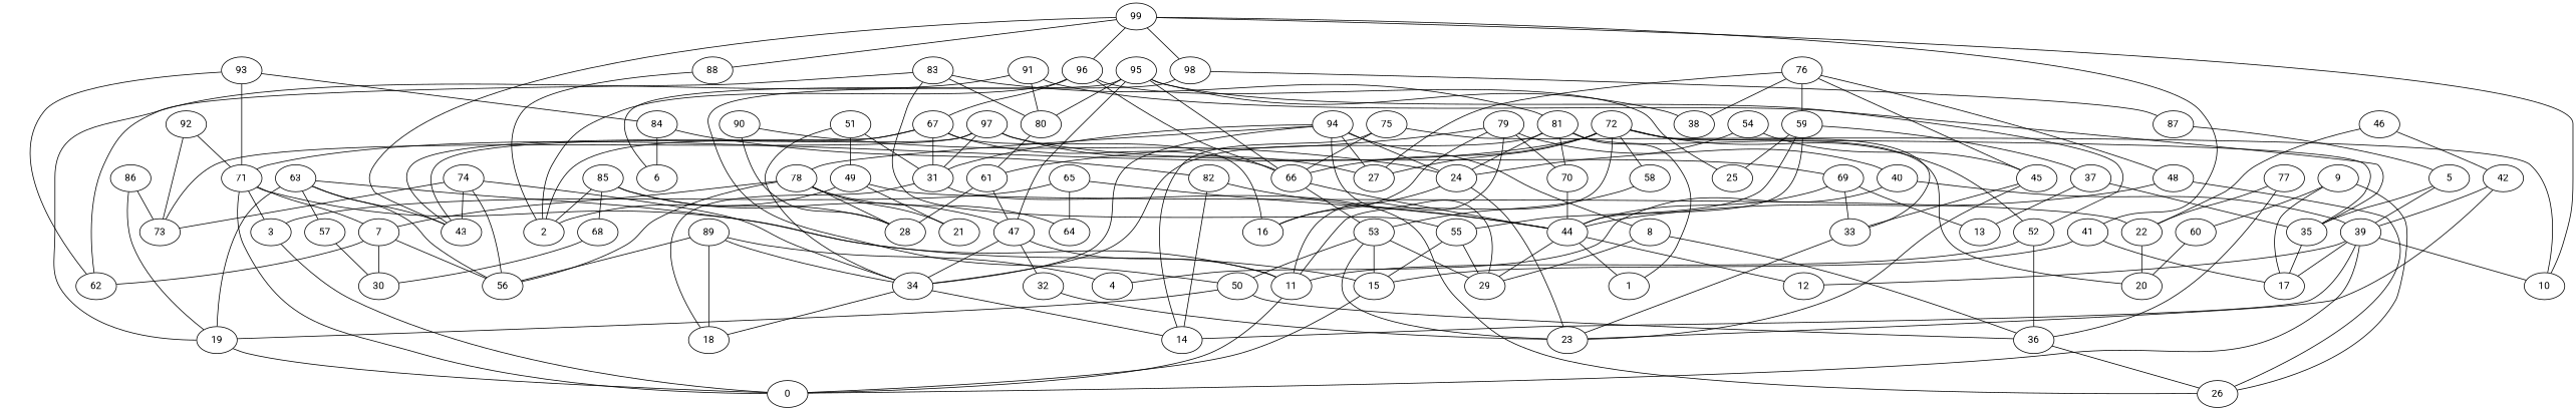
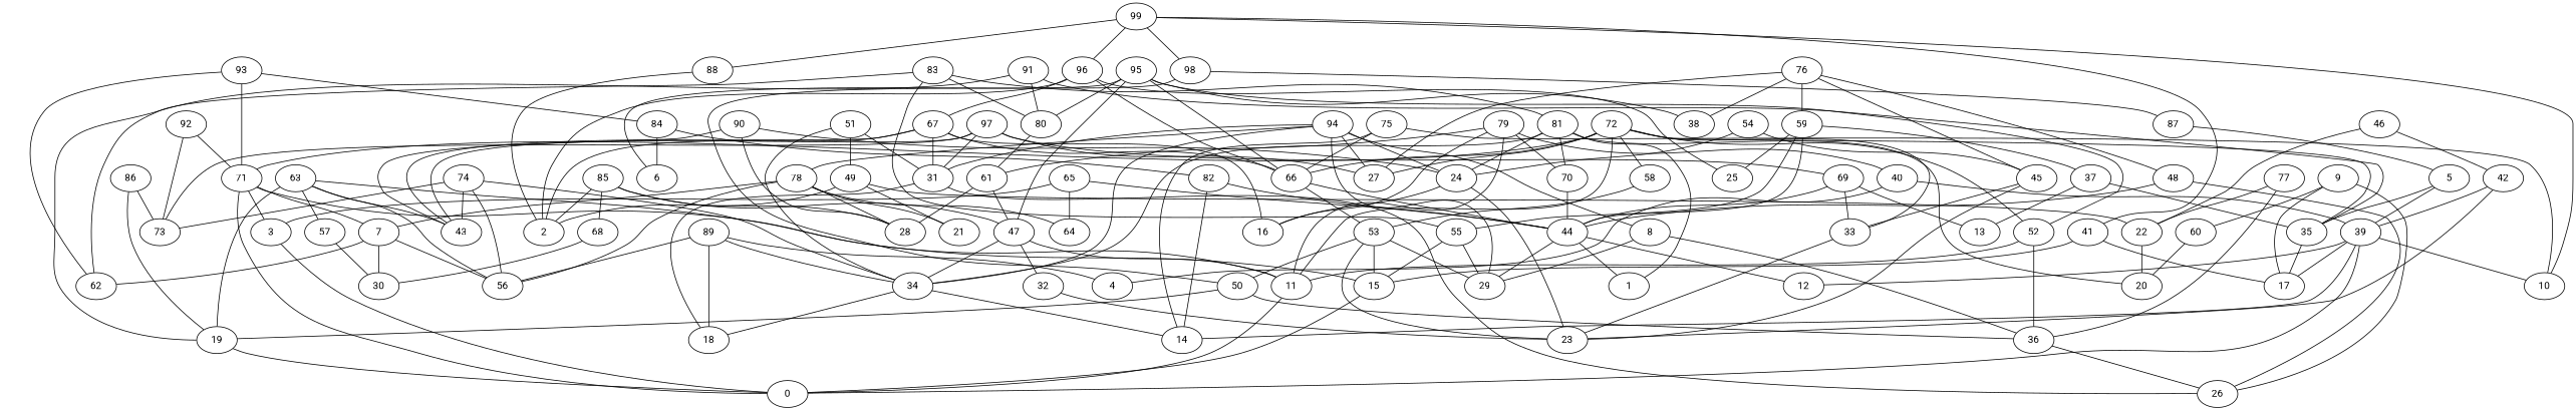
  digraph {
    fontname=Roboto
    node [fontname=Roboto]
    edge [color=black dir=none fontname=Roboto]
    91
    35
    19
    80
    17
    0
    61
    89
    34
    56
    18
    4
    14
    15
    93
    62
    71
    84
    7
    3
    6
    82
    92
    73
    83
    81
    55
    24
    20
    1
    70
    29
    63
    57
    43
    11
    30
    69
    44
    33
    13
    12
    23
    95
    38
    68
    66
    47
    53
    32
    16
    75
    10
    48
    26
    50
    8
    36
    97
    27
    31
    58
    87
    5
    39
    77
    22
    90
    28
    88
    2
    74
    45
    78
    64
    21
    98
    72
    52
    42
    49
    67
    59
    25
    37
    41
    79
    40
    99
    96
    94
    9
    60
    46
    65
    86
    51
    76
    85
    54
    subgraph sub_1 {
      91
      35
      19
      80
      17
      0
      61
      89
      34
      56
      18
      4
      14
      15
      93
      62
      71
      84
      7
      3
      6
      82
      92
      73
      83
      81
      55
      24
      20
      1
      70
      29
      63
      57
      43
      11
      30
      69
      44
      33
      13
      12
      23
      95
      38
      68
      66
      47
      53
      32
      16
      75
      10
      48
      26
      50
      8
      36
      97
      27
      31
      58
      87
      5
      39
      77
      22
      90
      28
      88
      2
      74
      45
      78
      64
      21
      98
      72
      52
      42
      49
      67
      59
      25
      37
      41
      79
      40
      99
      96
      94
      9
      60
      46
      65
      86
      51
      76
      85
      54
    }
    91 -> 35
    91 -> 19
    91 -> 80
    35 -> 17
    19 -> 0
    80 -> 61
    61 -> 47
    61 -> 28
    89 -> 34
    89 -> 56
    89 -> 18
    89 -> 4
    34 -> 18
    34 -> 14
    15 -> 0
    93 -> 62
    93 -> 71
    93 -> 84
    71 -> 0
    71 -> 15
    71 -> 7
    71 -> 3
    84 -> 6
    84 -> 82
    7 -> 56
    7 -> 62
    7 -> 30
    3 -> 0
    82 -> 14
    82 -> 44
    92 -> 71
    92 -> 73
    83 -> 80
    83 -> 62
    83 -> 81
    83 -> 55
    81 -> 34
    81 -> 24
    81 -> 20
    81 -> 1
    81 -> 70
    55 -> 15
    55 -> 29
    24 -> 23
    24 -> 16
    70 -> 44
    63 -> 19
    63 -> 56
    63 -> 57
    63 -> 43
    63 -> 11
    57 -> 30
    11 -> 0
    69 -> 44
    69 -> 33
    69 -> 13
    44 -> 1
    44 -> 29
    44 -> 12
    33 -> 23
    95 -> 80
    95 -> 6
    95 -> 38
    95 -> 66
    95 -> 47
    95 -> 52
    68 -> 30
    66 -> 44
    66 -> 53
    47 -> 34
    47 -> 11
    47 -> 32
    53 -> 15
    53 -> 29
    53 -> 23
    53 -> 50
    32 -> 23
    75 -> 14
    75 -> 66
    75 -> 10
    48 -> 44
    48 -> 26
    50 -> 19
    50 -> 36
    8 -> 29
    8 -> 36
    36 -> 26
    97 -> 73
    97 -> 43
    97 -> 69
    97 -> 27
    97 -> 31
    31 -> 18
    31 -> 26
    58 -> 53
    87 -> 5
    5 -> 35
    5 -> 39
    39 -> 17
    39 -> 0
    39 -> 14
    39 -> 12
    39 -> 10
    77 -> 36
    77 -> 22
    22 -> 20
    90 -> 24
    90 -> 28
    88 -> 2
    74 -> 34
    74 -> 56
    74 -> 73
    74 -> 43
    45 -> 33
    45 -> 23
    78 -> 56
    78 -> 7
    78 -> 28
    78 -> 64
    78 -> 21
    98 -> 50
    98 -> 87
    72 -> 35
    72 -> 71
    72 -> 11
    72 -> 33
    72 -> 66
    72 -> 27
    72 -> 58
    72 -> 52
    52 -> 11
    52 -> 36
    42 -> 23
    42 -> 39
    49 -> 22
    49 -> 2
    49 -> 21
    67 -> 43
    67 -> 66
    67 -> 16
    67 -> 31
    67 -> 2
    59 -> 55
    59 -> 44
    59 -> 25
    59 -> 37
    37 -> 35
    37 -> 13
    41 -> 17
    41 -> 15
    79 -> 61
    79 -> 70
    79 -> 11
    79 -> 16
    79 -> 40
    40 -> 4
    40 -> 39
-   99 -> 43
+   90 -> 43
    99 -> 10
    99 -> 88
    99 -> 98
    99 -> 41
    99 -> 96
    96 -> 66
    96 -> 2
    96 -> 67
    96 -> 25
    94 -> 34
    94 -> 24
    94 -> 29
    94 -> 8
    94 -> 27
    94 -> 31
    94 -> 78
    9 -> 17
    9 -> 26
    9 -> 60
    60 -> 20
    46 -> 22
    46 -> 42
    65 -> 3
    65 -> 44
    65 -> 64
    86 -> 19
    86 -> 73
    51 -> 34
    51 -> 31
    51 -> 49
    76 -> 38
    76 -> 48
    76 -> 27
    76 -> 45
    76 -> 59
    85 -> 68
    85 -> 47
    85 -> 28
    85 -> 2
    54 -> 24
    54 -> 45
  }
